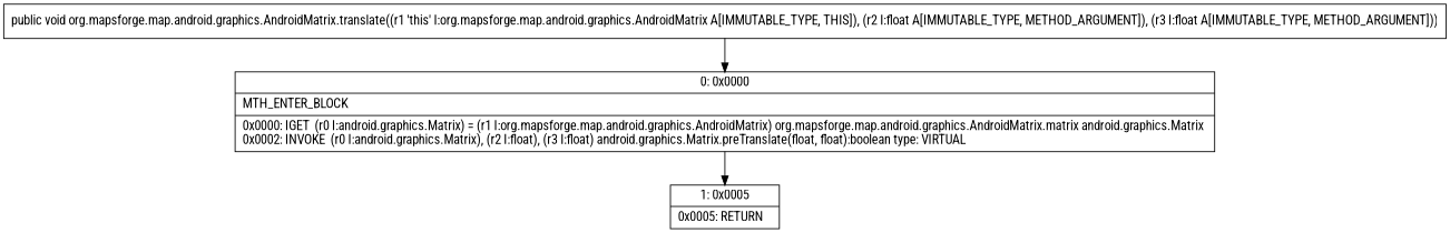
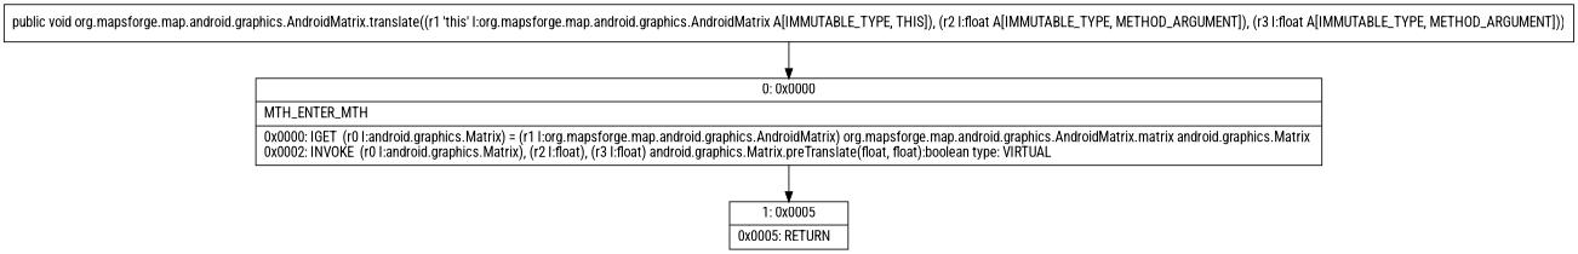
  digraph {
    fontname="Roboto Condensed"
    node [shape=record fontname="Roboto Condensed"]
    edge [fontname="Roboto Condensed"]
-   n1 [label="{0\:\ 0x0000|MTH_ENTER_BLOCK\l|0x0000: IGET  (r0 I:android.graphics.Matrix) = (r1 I:org.mapsforge.map.android.graphics.AndroidMatrix) org.mapsforge.map.android.graphics.AndroidMatrix.matrix android.graphics.Matrix \l0x0002: INVOKE  (r0 I:android.graphics.Matrix), (r2 I:float), (r3 I:float) android.graphics.Matrix.preTranslate(float, float):boolean type: VIRTUAL \l}"]
+   n1 [label="{0\:\ 0x0000|MTH_ENTER_MTH\l|0x0000: IGET  (r0 I:android.graphics.Matrix) = (r1 I:org.mapsforge.map.android.graphics.AndroidMatrix) org.mapsforge.map.android.graphics.AndroidMatrix.matrix android.graphics.Matrix \l0x0002: INVOKE  (r0 I:android.graphics.Matrix), (r2 I:float), (r3 I:float) android.graphics.Matrix.preTranslate(float, float):boolean type: VIRTUAL \l}"]
    n2 [label="{1\:\ 0x0005|0x0005: RETURN   \l}"]
    n3 [label="{public void org.mapsforge.map.android.graphics.AndroidMatrix.translate((r1 'this' I:org.mapsforge.map.android.graphics.AndroidMatrix A[IMMUTABLE_TYPE, THIS]), (r2 I:float A[IMMUTABLE_TYPE, METHOD_ARGUMENT]), (r3 I:float A[IMMUTABLE_TYPE, METHOD_ARGUMENT])) }"]
    n1 -> n2
    n3 -> n1
  }
